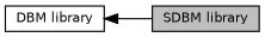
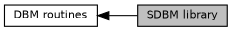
  digraph {
    rankdir=LR
    node [color=black fontname=Helvetica fontsize=10 shape=record style=filled]
    n1 [fillcolor=grey75 fontcolor=black height=0.2 label="SDBM library" width=0.4]
-   n2 [fillcolor=white height=0.2 label="DBM library" width=0.4]
+   n2 [fillcolor=white height=0.2 label="DBM routines" width=0.4]
    n2 -> n1 [dir=back fontname=Helvetica fontsize=10 labelfontname=Helvetica labelfontsize=10 shape=plaintext style=solid]
  }
